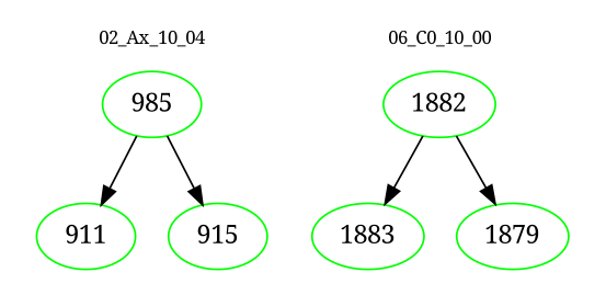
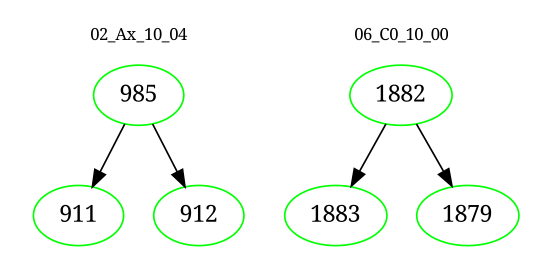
  digraph {
    fontname="Noto Serif"
    node [color=green fontname="Noto Serif"]
    edge [color=black fontname="Noto Serif"]
    n1 [label=985]
    n2 [label=911]
-   n3 [label=915]
+   n3 [label=912]
    n4 [label=1882]
    n5 [label=1883]
    n6 [label=1879]
    subgraph cluster_1 {
      color=white
      fontsize=10
      label="02_Ax_10_04"
      n1
      n2
      n3
    }
    subgraph cluster_2 {
      color=white
      fontsize=10
      label="06_C0_10_00"
      n4
      n5
      n6
    }
    n1 -> n2
    n1 -> n3
    n4 -> n5
    n4 -> n6
  }
